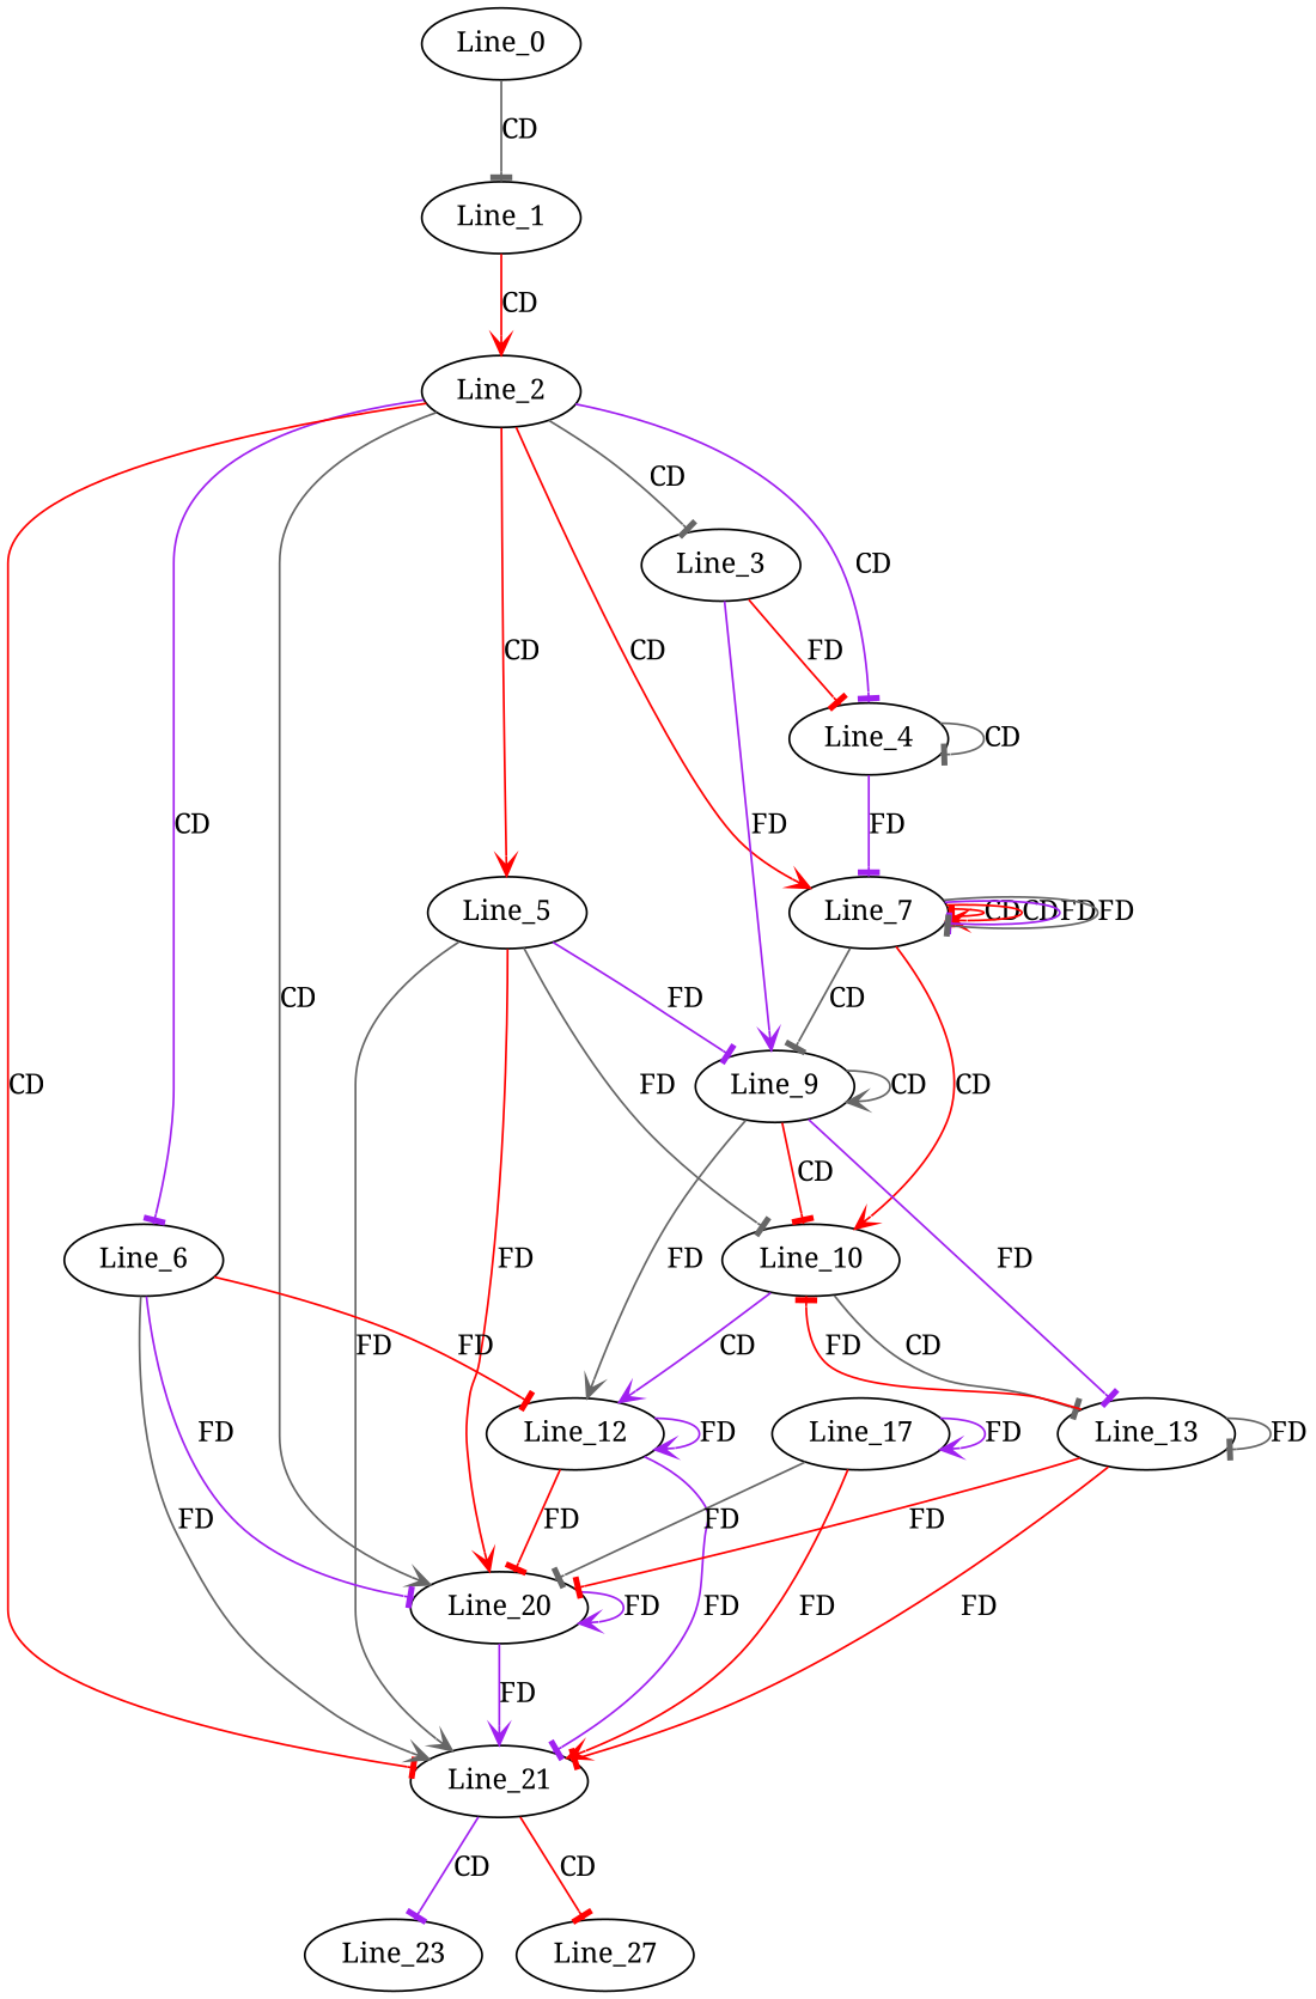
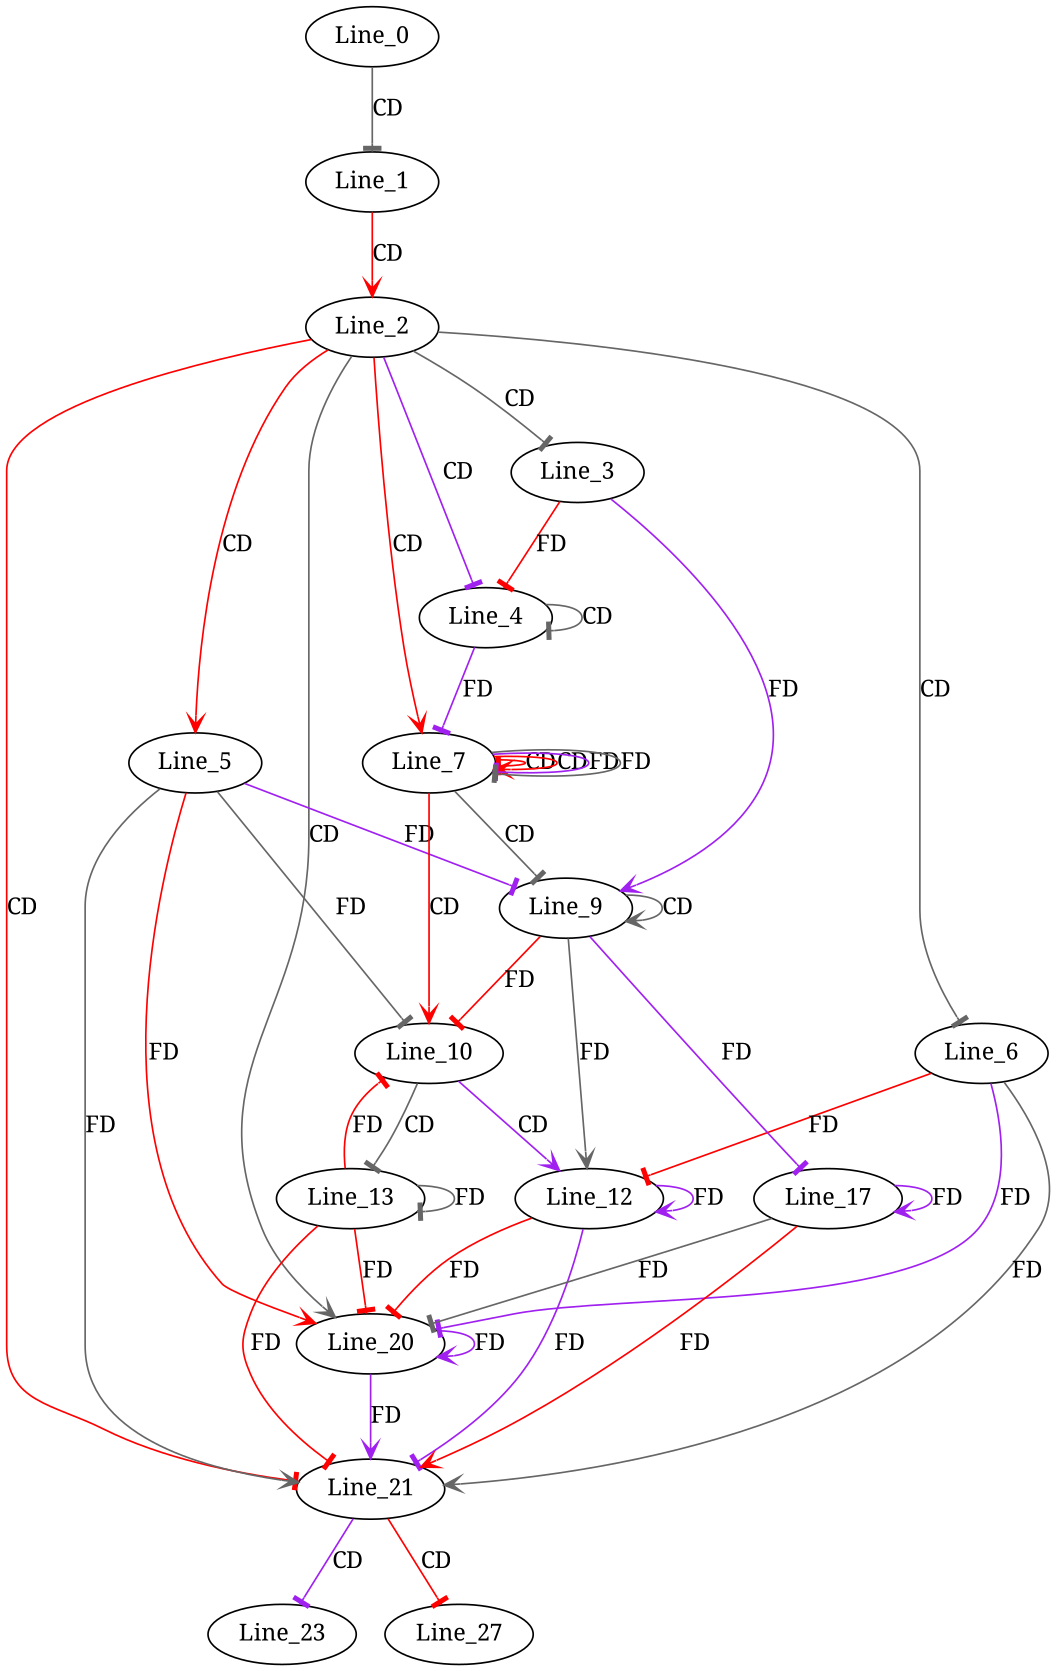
  digraph {
    fontname="Noto Serif"
    node [fontname="Noto Serif"]
    edge [arrowhead=tee color=red fontname="Noto Serif"]
    Line_0
    Line_1
    Line_2
    Line_3
    Line_4
    Line_5
    Line_6
    Line_7
    Line_20
    Line_21
    Line_9
    Line_10
    Line_12
    Line_23
    Line_27
    Line_13
    Line_17
    Line_0 -> Line_1 [color=gray40 label=CD]
    Line_1 -> Line_2 [arrowhead=vee label=CD]
    Line_2 -> Line_3 [color=gray40 label=CD]
    Line_2 -> Line_4 [color=purple label=CD]
    Line_2 -> Line_5 [arrowhead=vee label=CD]
-   Line_2 -> Line_6 [color=purple label=CD]
+   Line_2 -> Line_6 [color=gray40 label=CD]
    Line_2 -> Line_7 [arrowhead=vee label=CD]
    Line_2 -> Line_20 [arrowhead=vee color=gray40 label=CD]
    Line_2 -> Line_21 [label=CD]
    Line_3 -> Line_4 [label=FD]
    Line_3 -> Line_9 [arrowhead=vee color=purple label=FD]
    Line_4 -> Line_4 [color=gray40 label=CD]
    Line_4 -> Line_7 [color=purple label=FD]
    Line_5 -> Line_20 [arrowhead=vee label=FD]
    Line_5 -> Line_21 [arrowhead=vee color=gray40 label=FD]
    Line_5 -> Line_9 [color=purple label=FD]
    Line_5 -> Line_10 [color=gray40 label=FD]
    Line_6 -> Line_20 [color=purple label=FD]
    Line_6 -> Line_21 [arrowhead=vee color=gray40 label=FD]
    Line_6 -> Line_12 [label=FD]
    Line_7 -> Line_7 [label=CD]
    Line_7 -> Line_7 [arrowhead=vee label=CD]
    Line_7 -> Line_7 [color=purple label=FD]
    Line_7 -> Line_7 [color=gray40 label=FD]
    Line_7 -> Line_9 [color=gray40 label=CD]
    Line_7 -> Line_10 [arrowhead=vee label=CD]
    Line_20 -> Line_20 [arrowhead=vee color=purple label=FD]
    Line_20 -> Line_21 [arrowhead=vee color=purple label=FD]
    Line_21 -> Line_23 [color=purple label=CD]
    Line_21 -> Line_27 [label=CD]
    Line_9 -> Line_9 [arrowhead=vee color=gray40 label=CD]
-   Line_9 -> Line_10 [label=CD]
+   Line_9 -> Line_10 [label=FD]
    Line_9 -> Line_12 [arrowhead=vee color=gray40 label=FD]
-   Line_9 -> Line_13 [color=purple label=FD]
+   Line_9 -> Line_17 [color=purple label=FD]
    Line_10 -> Line_12 [arrowhead=vee color=purple label=CD]
    Line_10 -> Line_13 [color=gray40 label=CD]
    Line_12 -> Line_20 [label=FD]
    Line_12 -> Line_21 [color=purple label=FD]
    Line_12 -> Line_12 [arrowhead=vee color=purple label=FD]
    Line_13 -> Line_20 [label=FD]
    Line_13 -> Line_21 [label=FD]
    Line_13 -> Line_10 [label=FD]
    Line_13 -> Line_13 [color=gray40 label=FD]
    Line_17 -> Line_20 [color=gray40 label=FD]
    Line_17 -> Line_21 [arrowhead=vee label=FD]
    Line_17 -> Line_17 [arrowhead=vee color=purple label=FD]
  }
